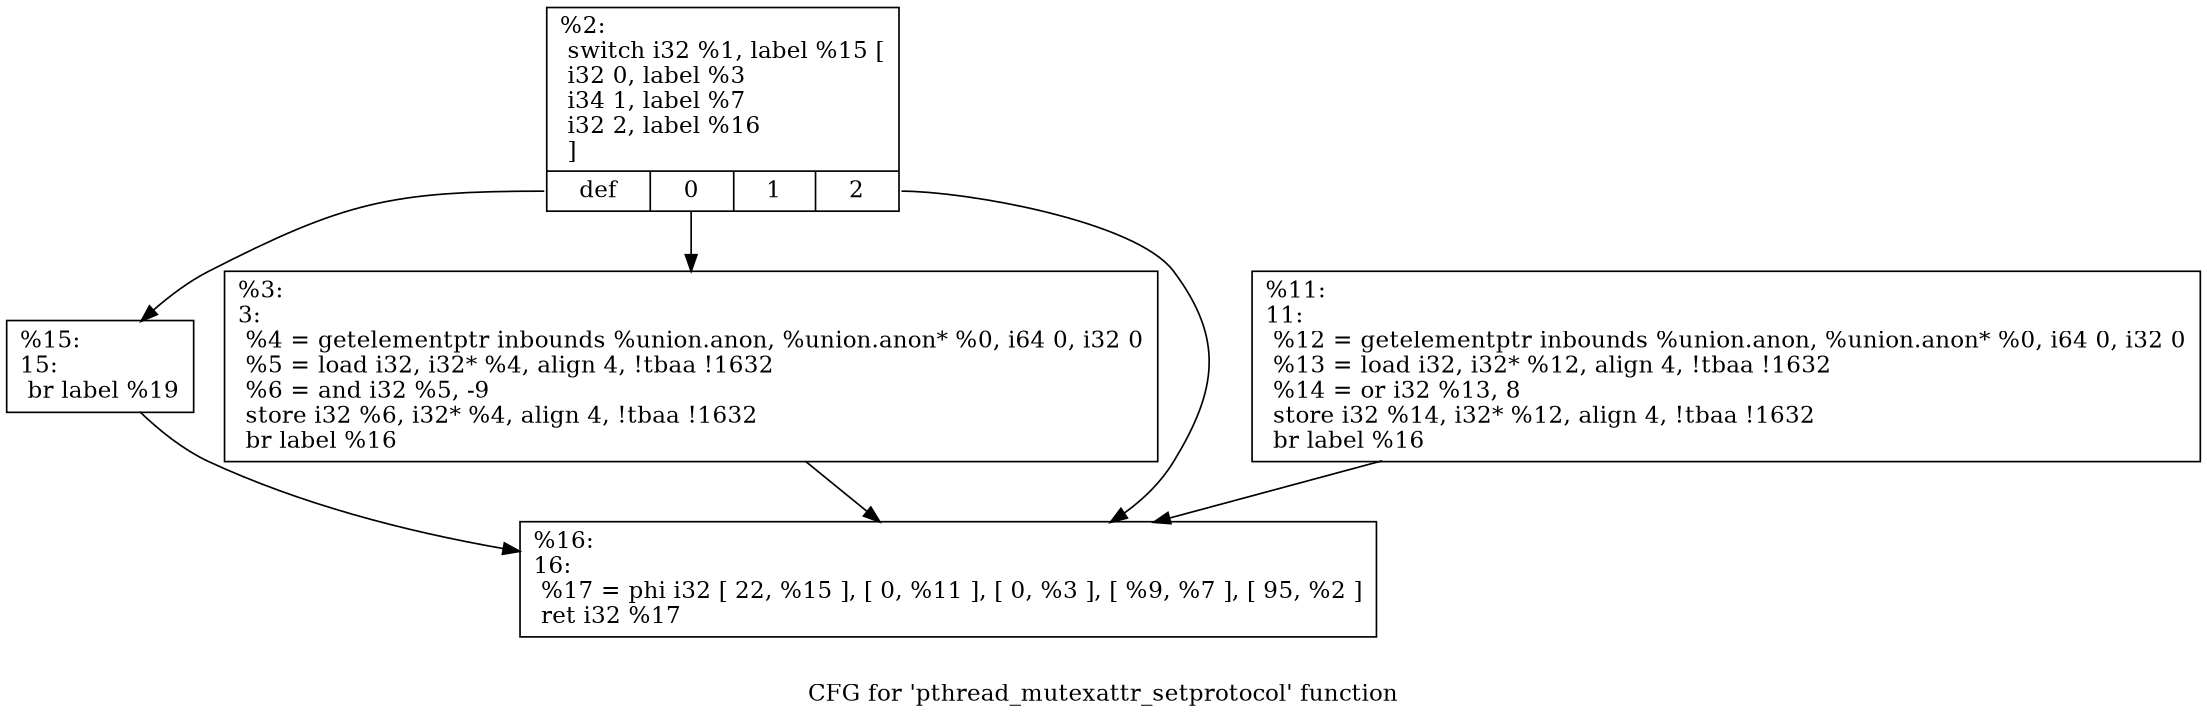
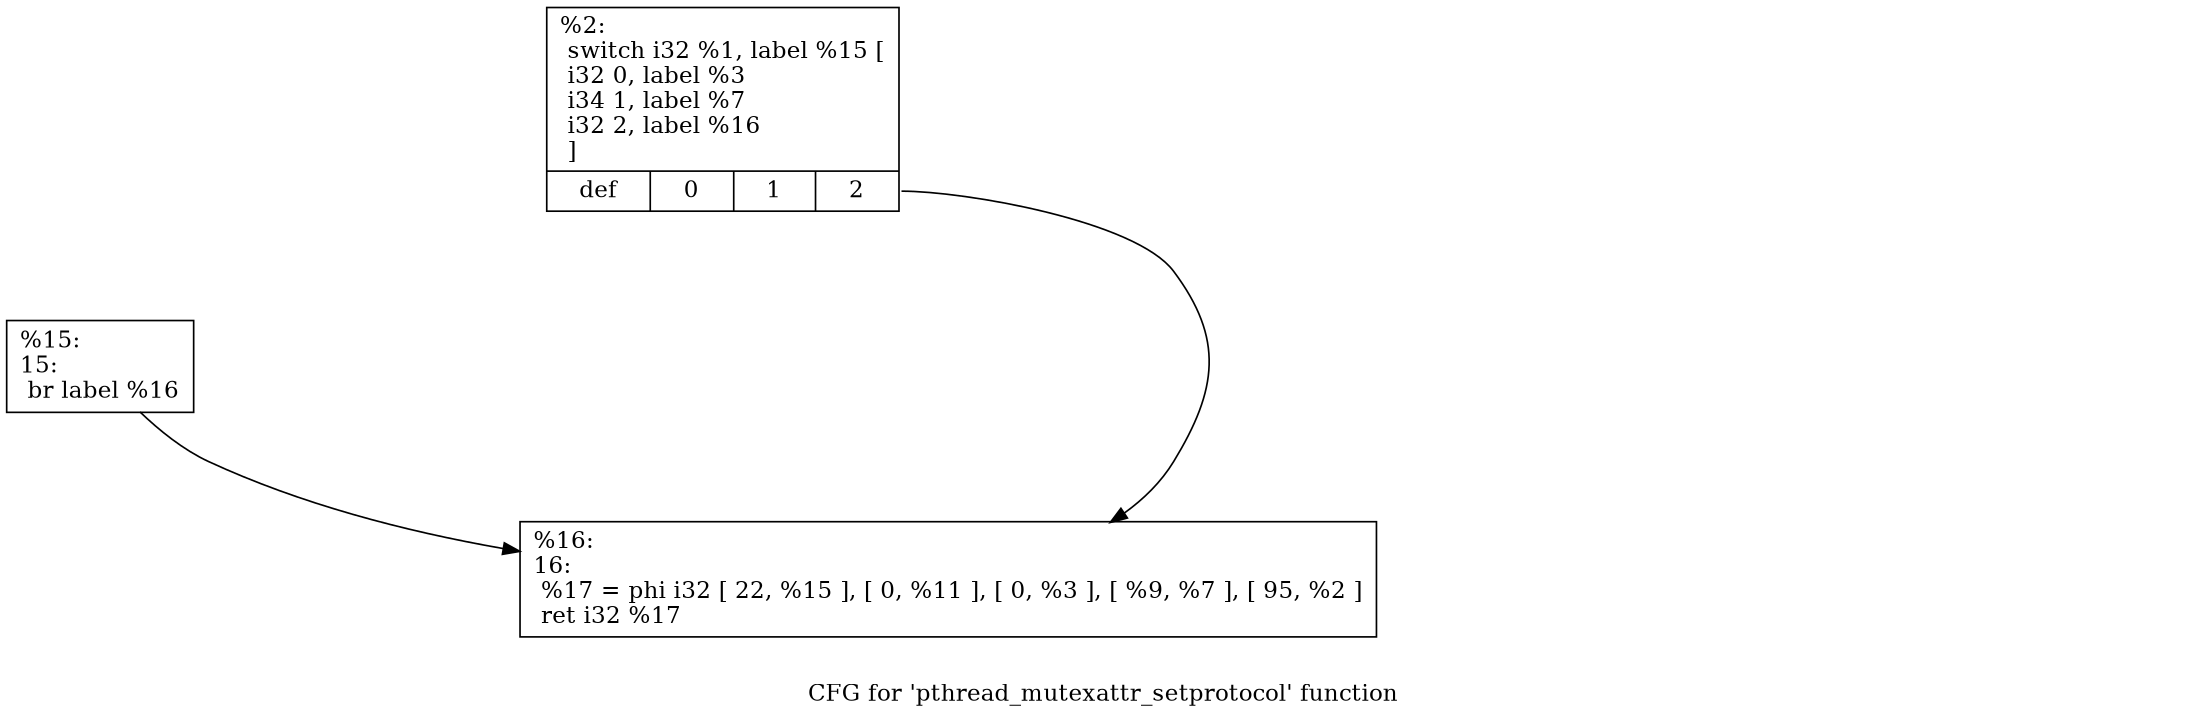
  digraph {
    label="CFG for 'pthread_mutexattr_setprotocol' function"
    node [shape=record]
    n1 [label="{%2:\l  switch i32 %1, label %15 [\l    i32 0, label %3\l    i34 1, label %7\l    i32 2, label %16\l  ]\l|{<s0>def|<s1>0|<s2>1|<s3>2}}"]
-   n2 [label="{%15:\l15:                                               \l  br label %19\l}"]
-   n3 [label="{%3:\l3:                                                \l  %4 = getelementptr inbounds %union.anon, %union.anon* %0, i64 0, i32 0\l  %5 = load i32, i32* %4, align 4, !tbaa !1632\l  %6 = and i32 %5, -9\l  store i32 %6, i32* %4, align 4, !tbaa !1632\l  br label %16\l}"]
+   n2 [label="{%15:\l15:                                               \l  br label %16\l}"]
    n4 [label="{%16:\l16:                                               \l  %17 = phi i32 [ 22, %15 ], [ 0, %11 ], [ 0, %3 ], [ %9, %7 ], [ 95, %2 ]\l  ret i32 %17\l}"]
-   n5 [label="{%11:\l11:                                               \l  %12 = getelementptr inbounds %union.anon, %union.anon* %0, i64 0, i32 0\l  %13 = load i32, i32* %12, align 4, !tbaa !1632\l  %14 = or i32 %13, 8\l  store i32 %14, i32* %12, align 4, !tbaa !1632\l  br label %16\l}"]
-   n1 -> n2 [tailport=s0]
-   n1 -> n3 [tailport=s1]
    n1 -> n4 [tailport=s3]
    n2 -> n4
-   n3 -> n4
-   n5 -> n4
  }
